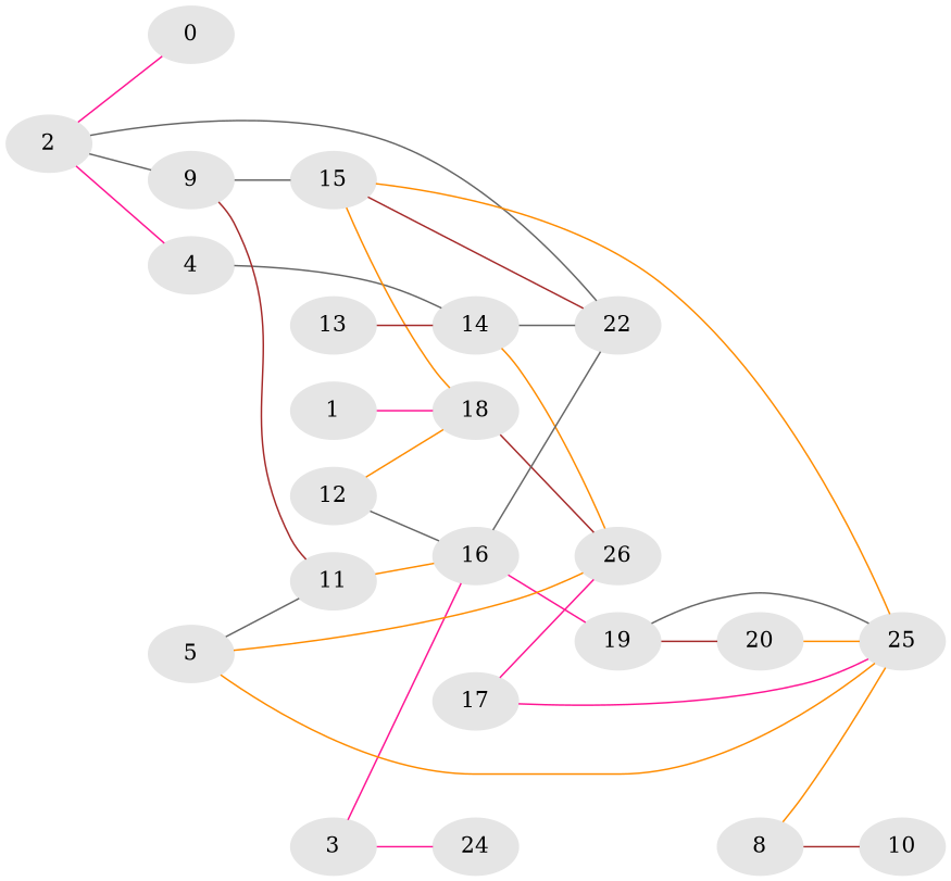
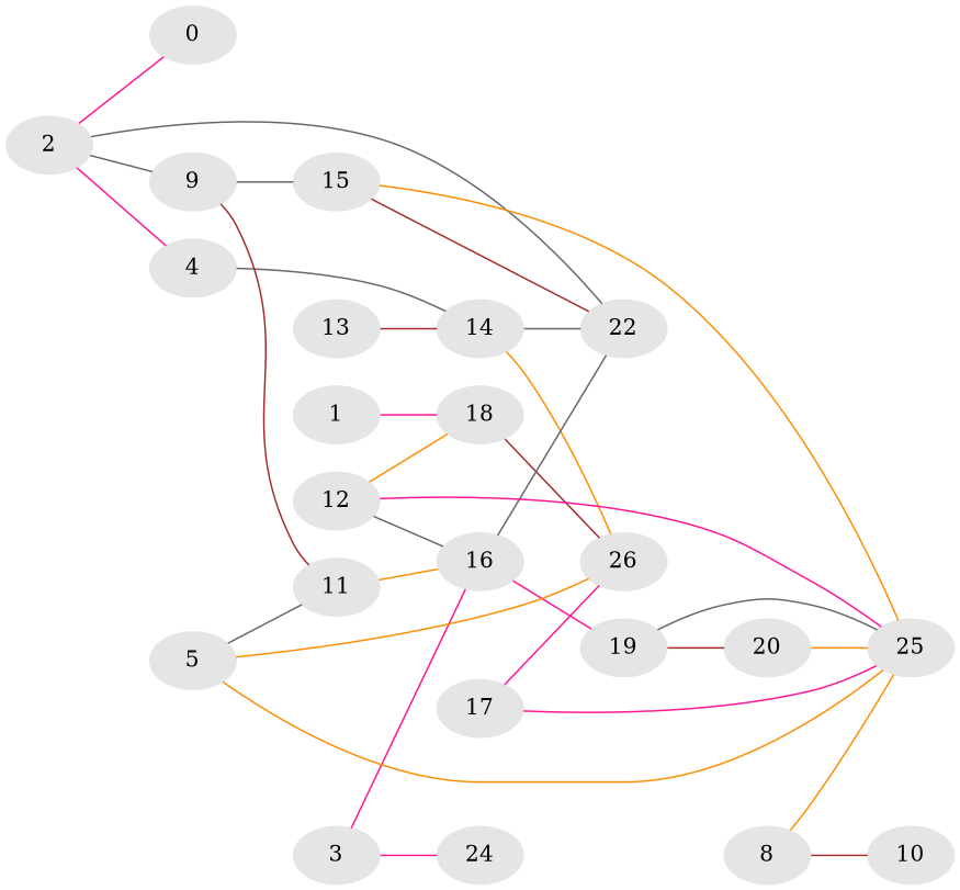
  graph {
    rankdir=LR
    node [color=gray90 style=filled]
    edge [color=deeppink weight=1.0]
    1
    18
    26
    2
    4
    n6 [label=0]
    9
    22
    14
    11
    15
    3
    16
    24
    19
    5
    25
    8
    10
    12
    13
    20
    17
    1 -- 18 [weight=2.0]
    18 -- 26 [color=brown]
    2 -- 4
    2 -- n6
    2 -- 9 [color=gray40]
    2 -- 22 [color=gray40]
    4 -- 14 [color=gray40]
    9 -- 11 [color=brown]
    9 -- 15 [color=gray40]
    14 -- 26 [color=darkorange]
    14 -- 22 [color=gray40]
    11 -- 16 [color=darkorange]
-   15 -- 18 [color=darkorange]
    15 -- 22 [color=brown]
    15 -- 25 [color=darkorange]
    3 -- 16 [weight=2.0]
    3 -- 24
    16 -- 22 [color=gray40 weight=2.0]
    16 -- 19
    19 -- 25 [color=gray40]
    19 -- 20 [color=brown]
    5 -- 26 [color=darkorange]
    5 -- 11 [color=gray40]
    5 -- 25 [color=darkorange]
    8 -- 25 [color=darkorange]
    8 -- 10 [color=brown]
    12 -- 18 [color=darkorange]
    12 -- 16 [color=gray40 weight=2.0]
+   12 -- 25
    13 -- 14 [color=brown]
    20 -- 25 [color=darkorange]
    17 -- 26
    17 -- 25
  }
